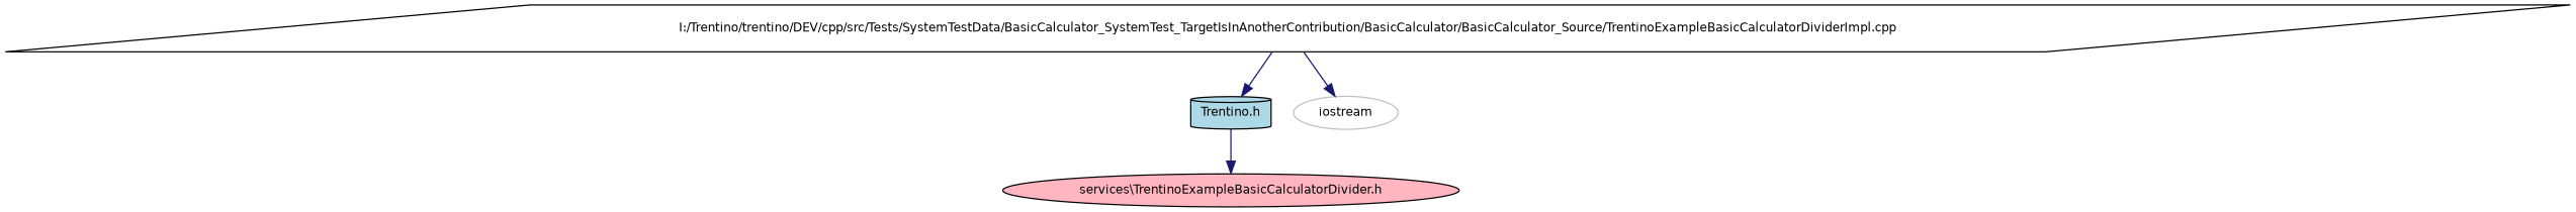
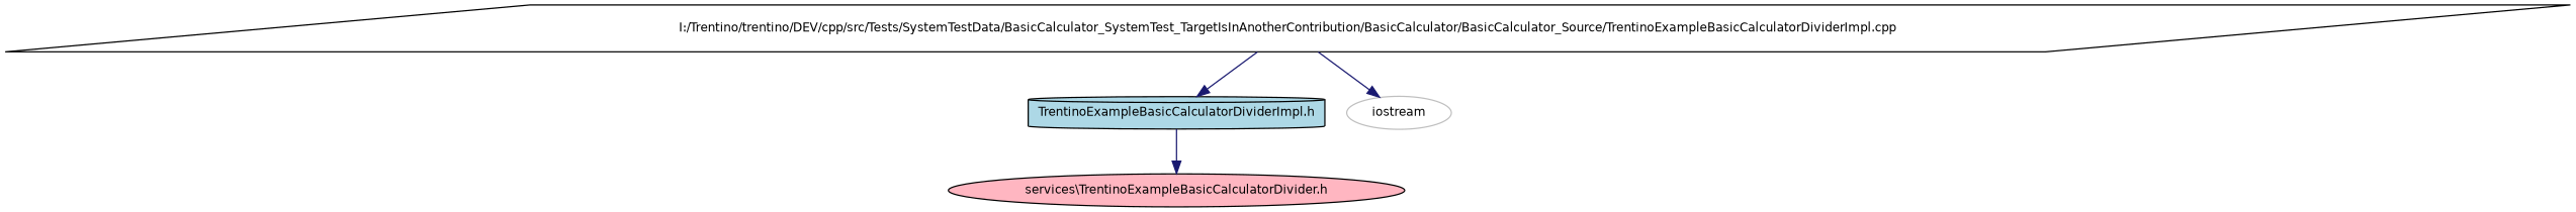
  digraph {
    node [color=black fillcolor=white fontname=Helvetica fontsize=10 shape=ellipse style=filled]
    edge [color=midnightblue fontname=Helvetica fontsize=10 labelfontname=Helvetica labelfontsize=10 style=solid]
    n1 [fontcolor=black height=0.2 label="I:/Trentino/trentino/DEV/cpp/src/Tests/SystemTestData/BasicCalculator_SystemTest_TargetIsInAnotherContribution/BasicCalculator/BasicCalculator_Source/TrentinoExampleBasicCalculatorDividerImpl.cpp" shape=parallelogram width=0.4]
-   n2 [fillcolor=lightblue height=0.2 label="Trentino.h" shape=cylinder width=0.4]
+   n2 [fillcolor=lightblue height=0.2 label="TrentinoExampleBasicCalculatorDividerImpl.h" shape=cylinder width=0.4]
    n3 [color=grey75 height=0.2 label=iostream width=0.4]
    n4 [fillcolor=lightpink height=0.2 label="services\\TrentinoExampleBasicCalculatorDivider.h" width=0.4]
    n1 -> n2
    n1 -> n3
    n2 -> n4
  }
